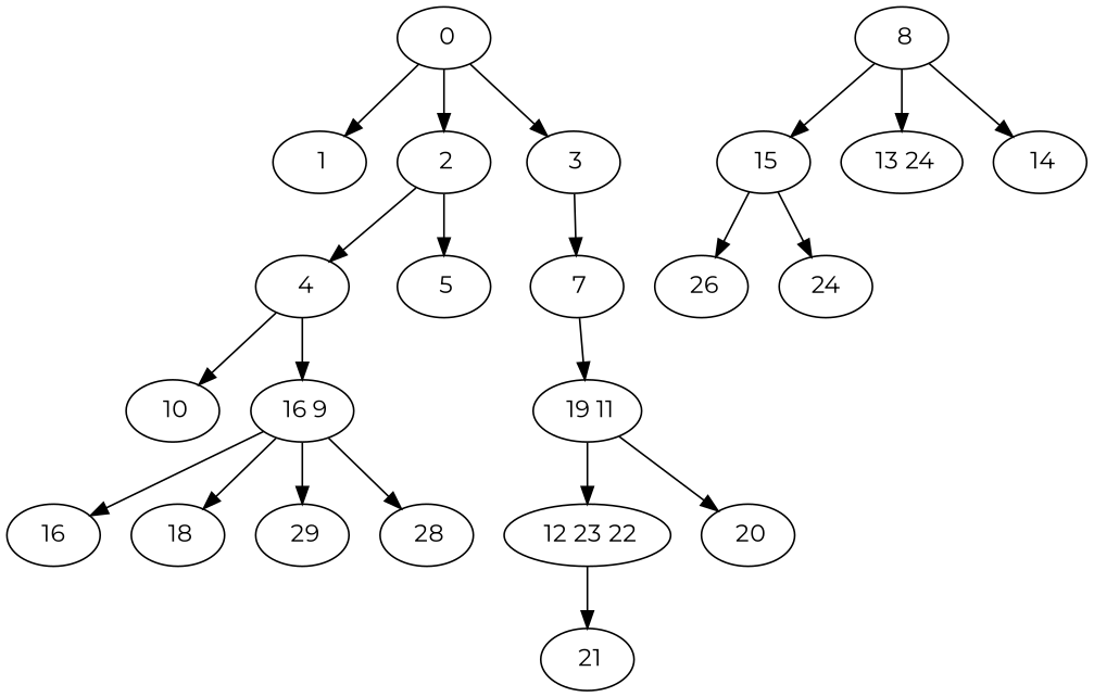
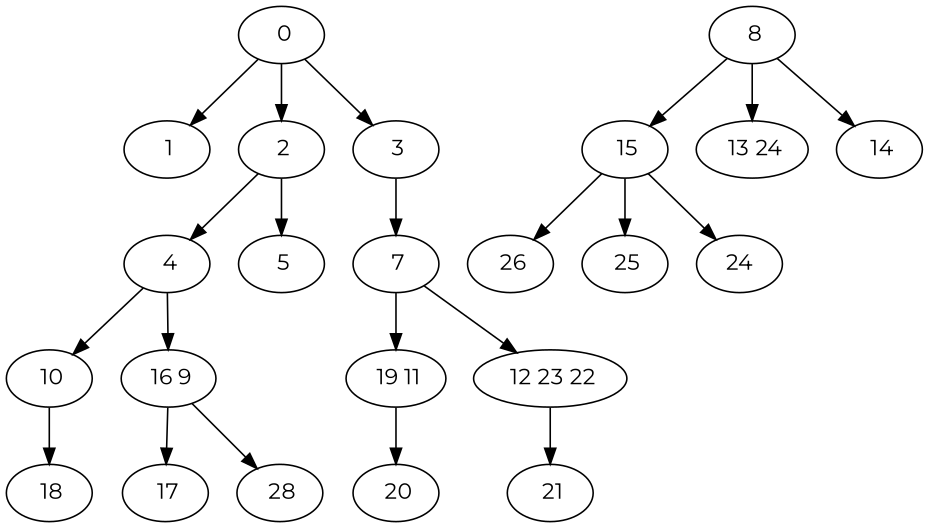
  digraph {
    fontname=Montserrat
    node [fontname=Montserrat]
    edge [fontname=Montserrat]
    " 0"
    " 1"
    " 2"
    " 3"
    " 4"
    " 5"
    " 7"
    " 10"
    " 16 9"
    " 19 11"
    " 12 23 22"
    " 8"
    " 15"
    " 13 24"
    " 14"
-   " 17" [label=16]
+   " 17"
    " 18"
-   " 29"
    " 28"
    " 20"
    " 21"
    " 26"
+   " 25"
    n24 [label=24]
    " 0" -> " 1"
    " 0" -> " 2"
    " 0" -> " 3"
    " 2" -> " 4"
    " 2" -> " 5"
    " 3" -> " 7"
    " 4" -> " 10"
    " 4" -> " 16 9"
    " 7" -> " 19 11"
-   " 19 11" -> " 12 23 22"
+   " 7" -> " 12 23 22"
    " 16 9" -> " 17"
-   " 16 9" -> " 18"
-   " 16 9" -> " 29"
+   " 10" -> " 18"
    " 16 9" -> " 28"
    " 19 11" -> " 20"
    " 12 23 22" -> " 21"
    " 8" -> " 15"
    " 8" -> " 13 24"
    " 8" -> " 14"
    " 15" -> " 26"
+   " 15" -> " 25"
    " 15" -> n24
  }
